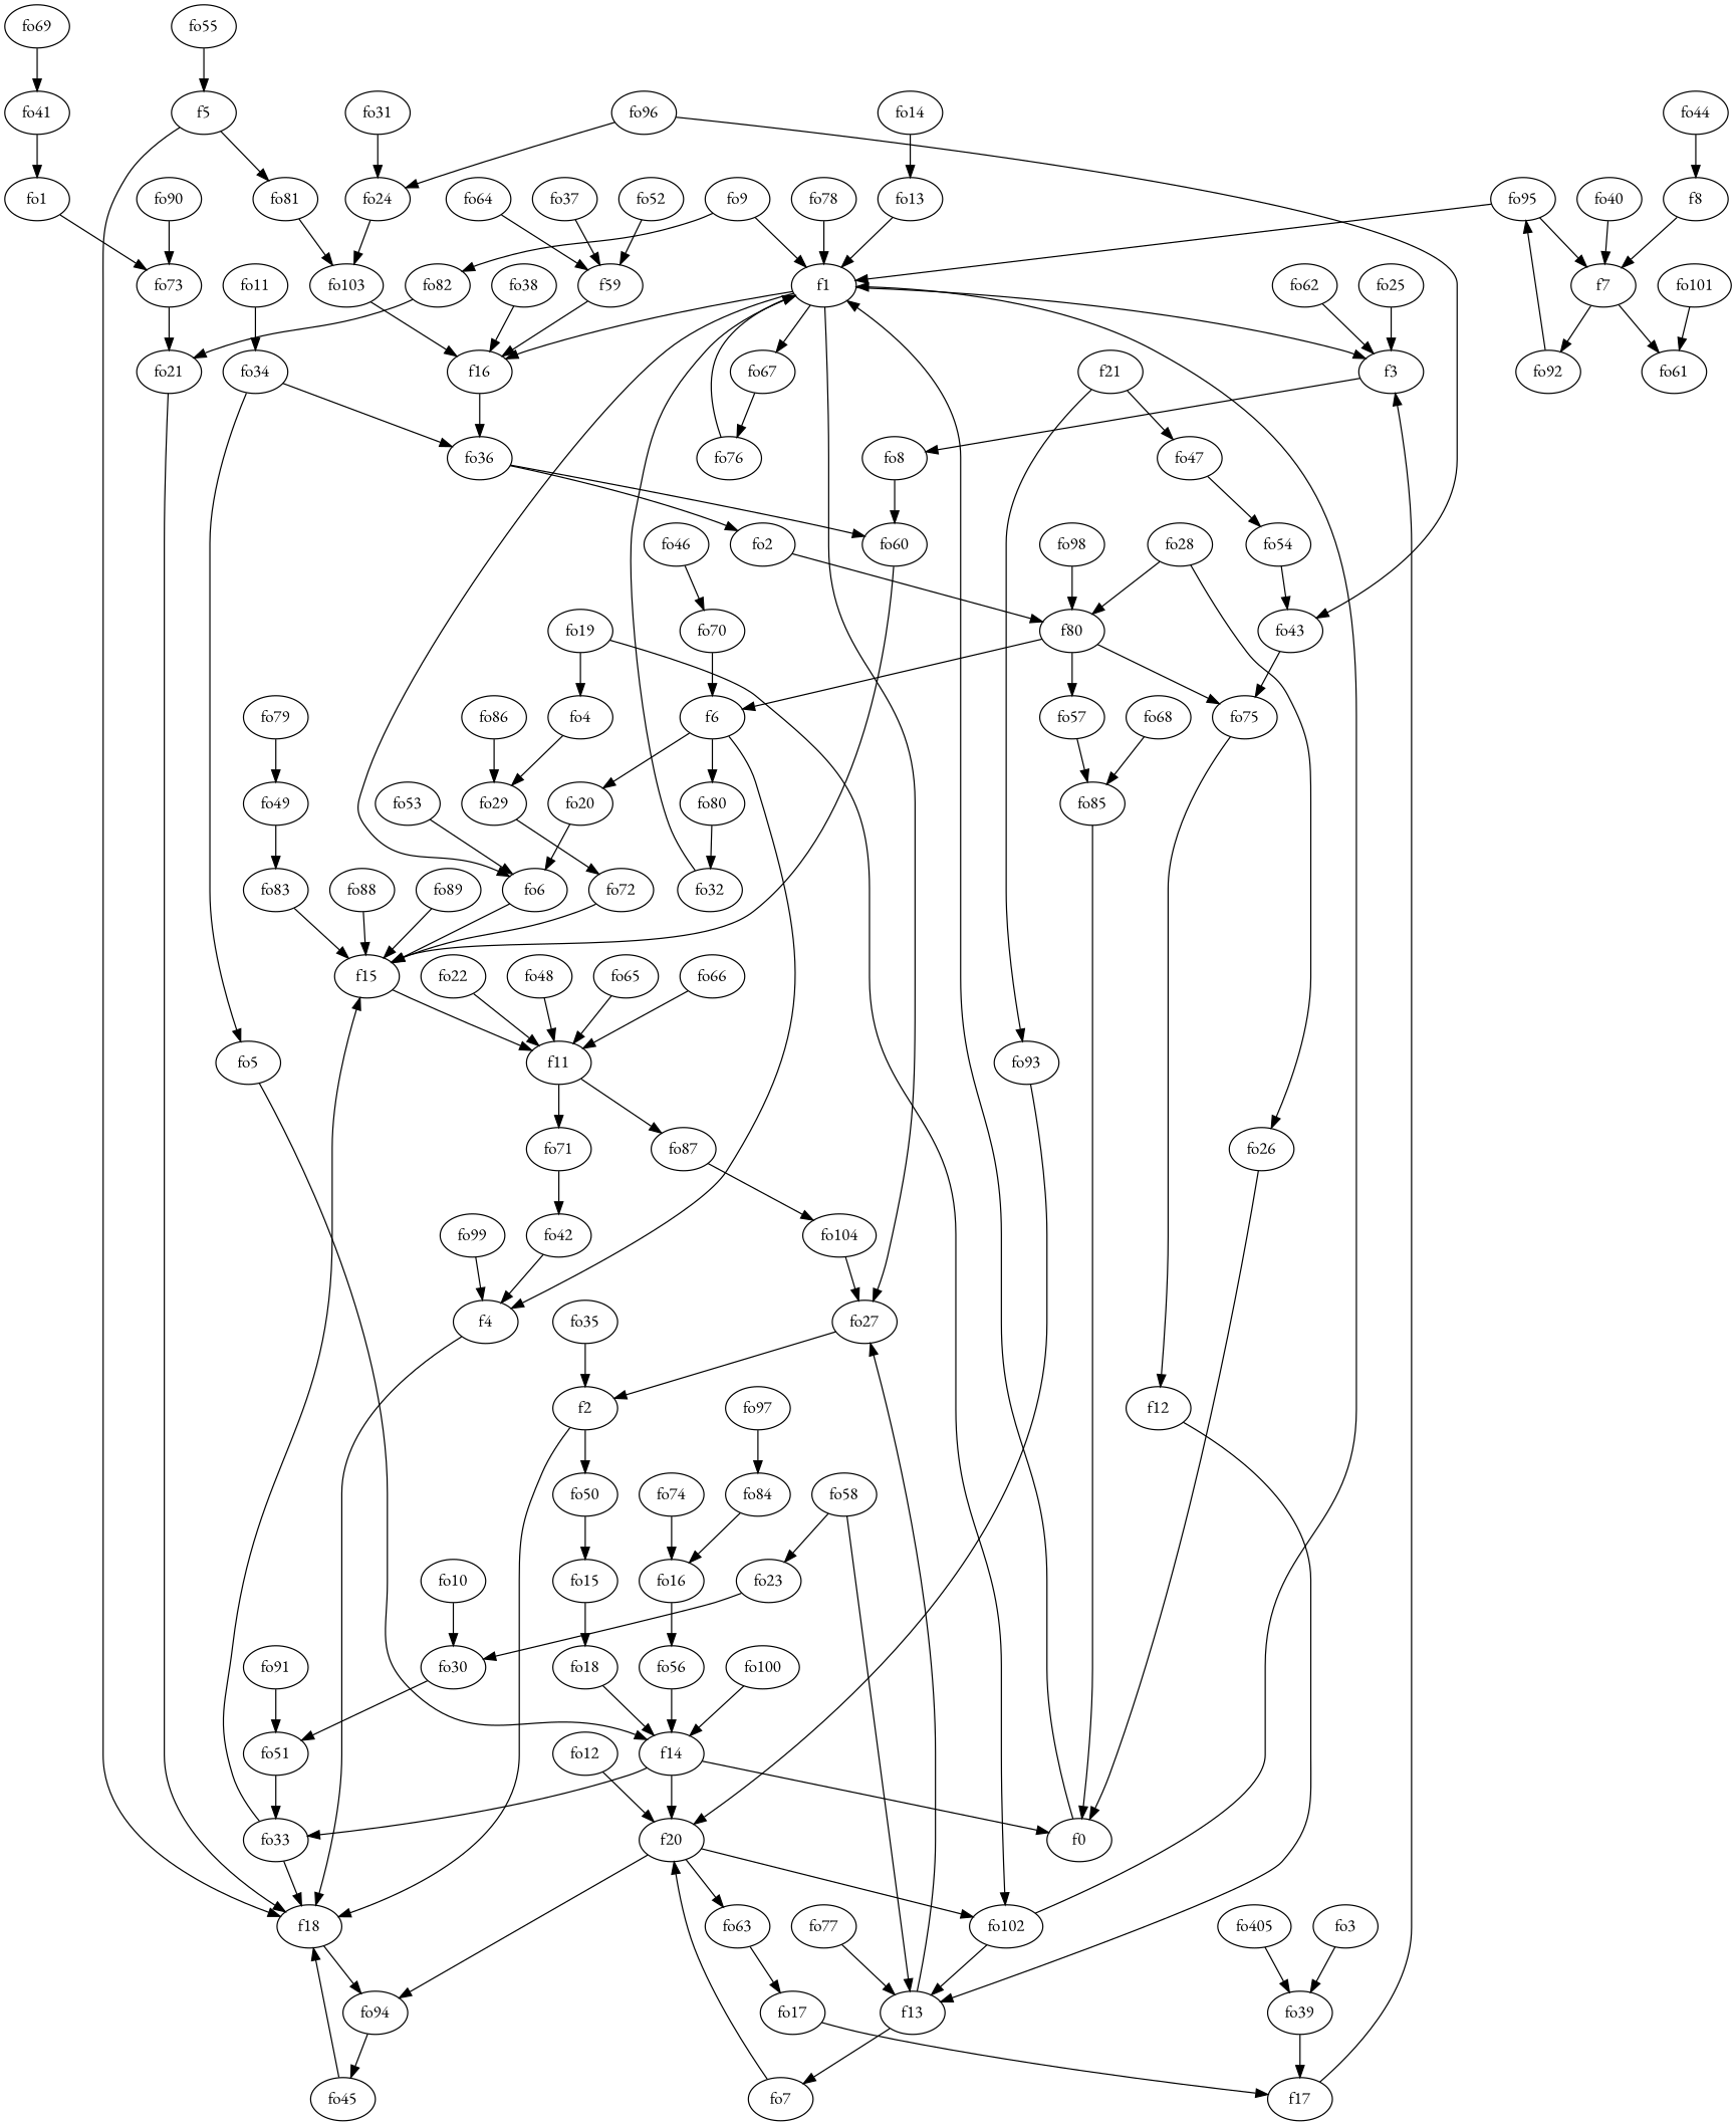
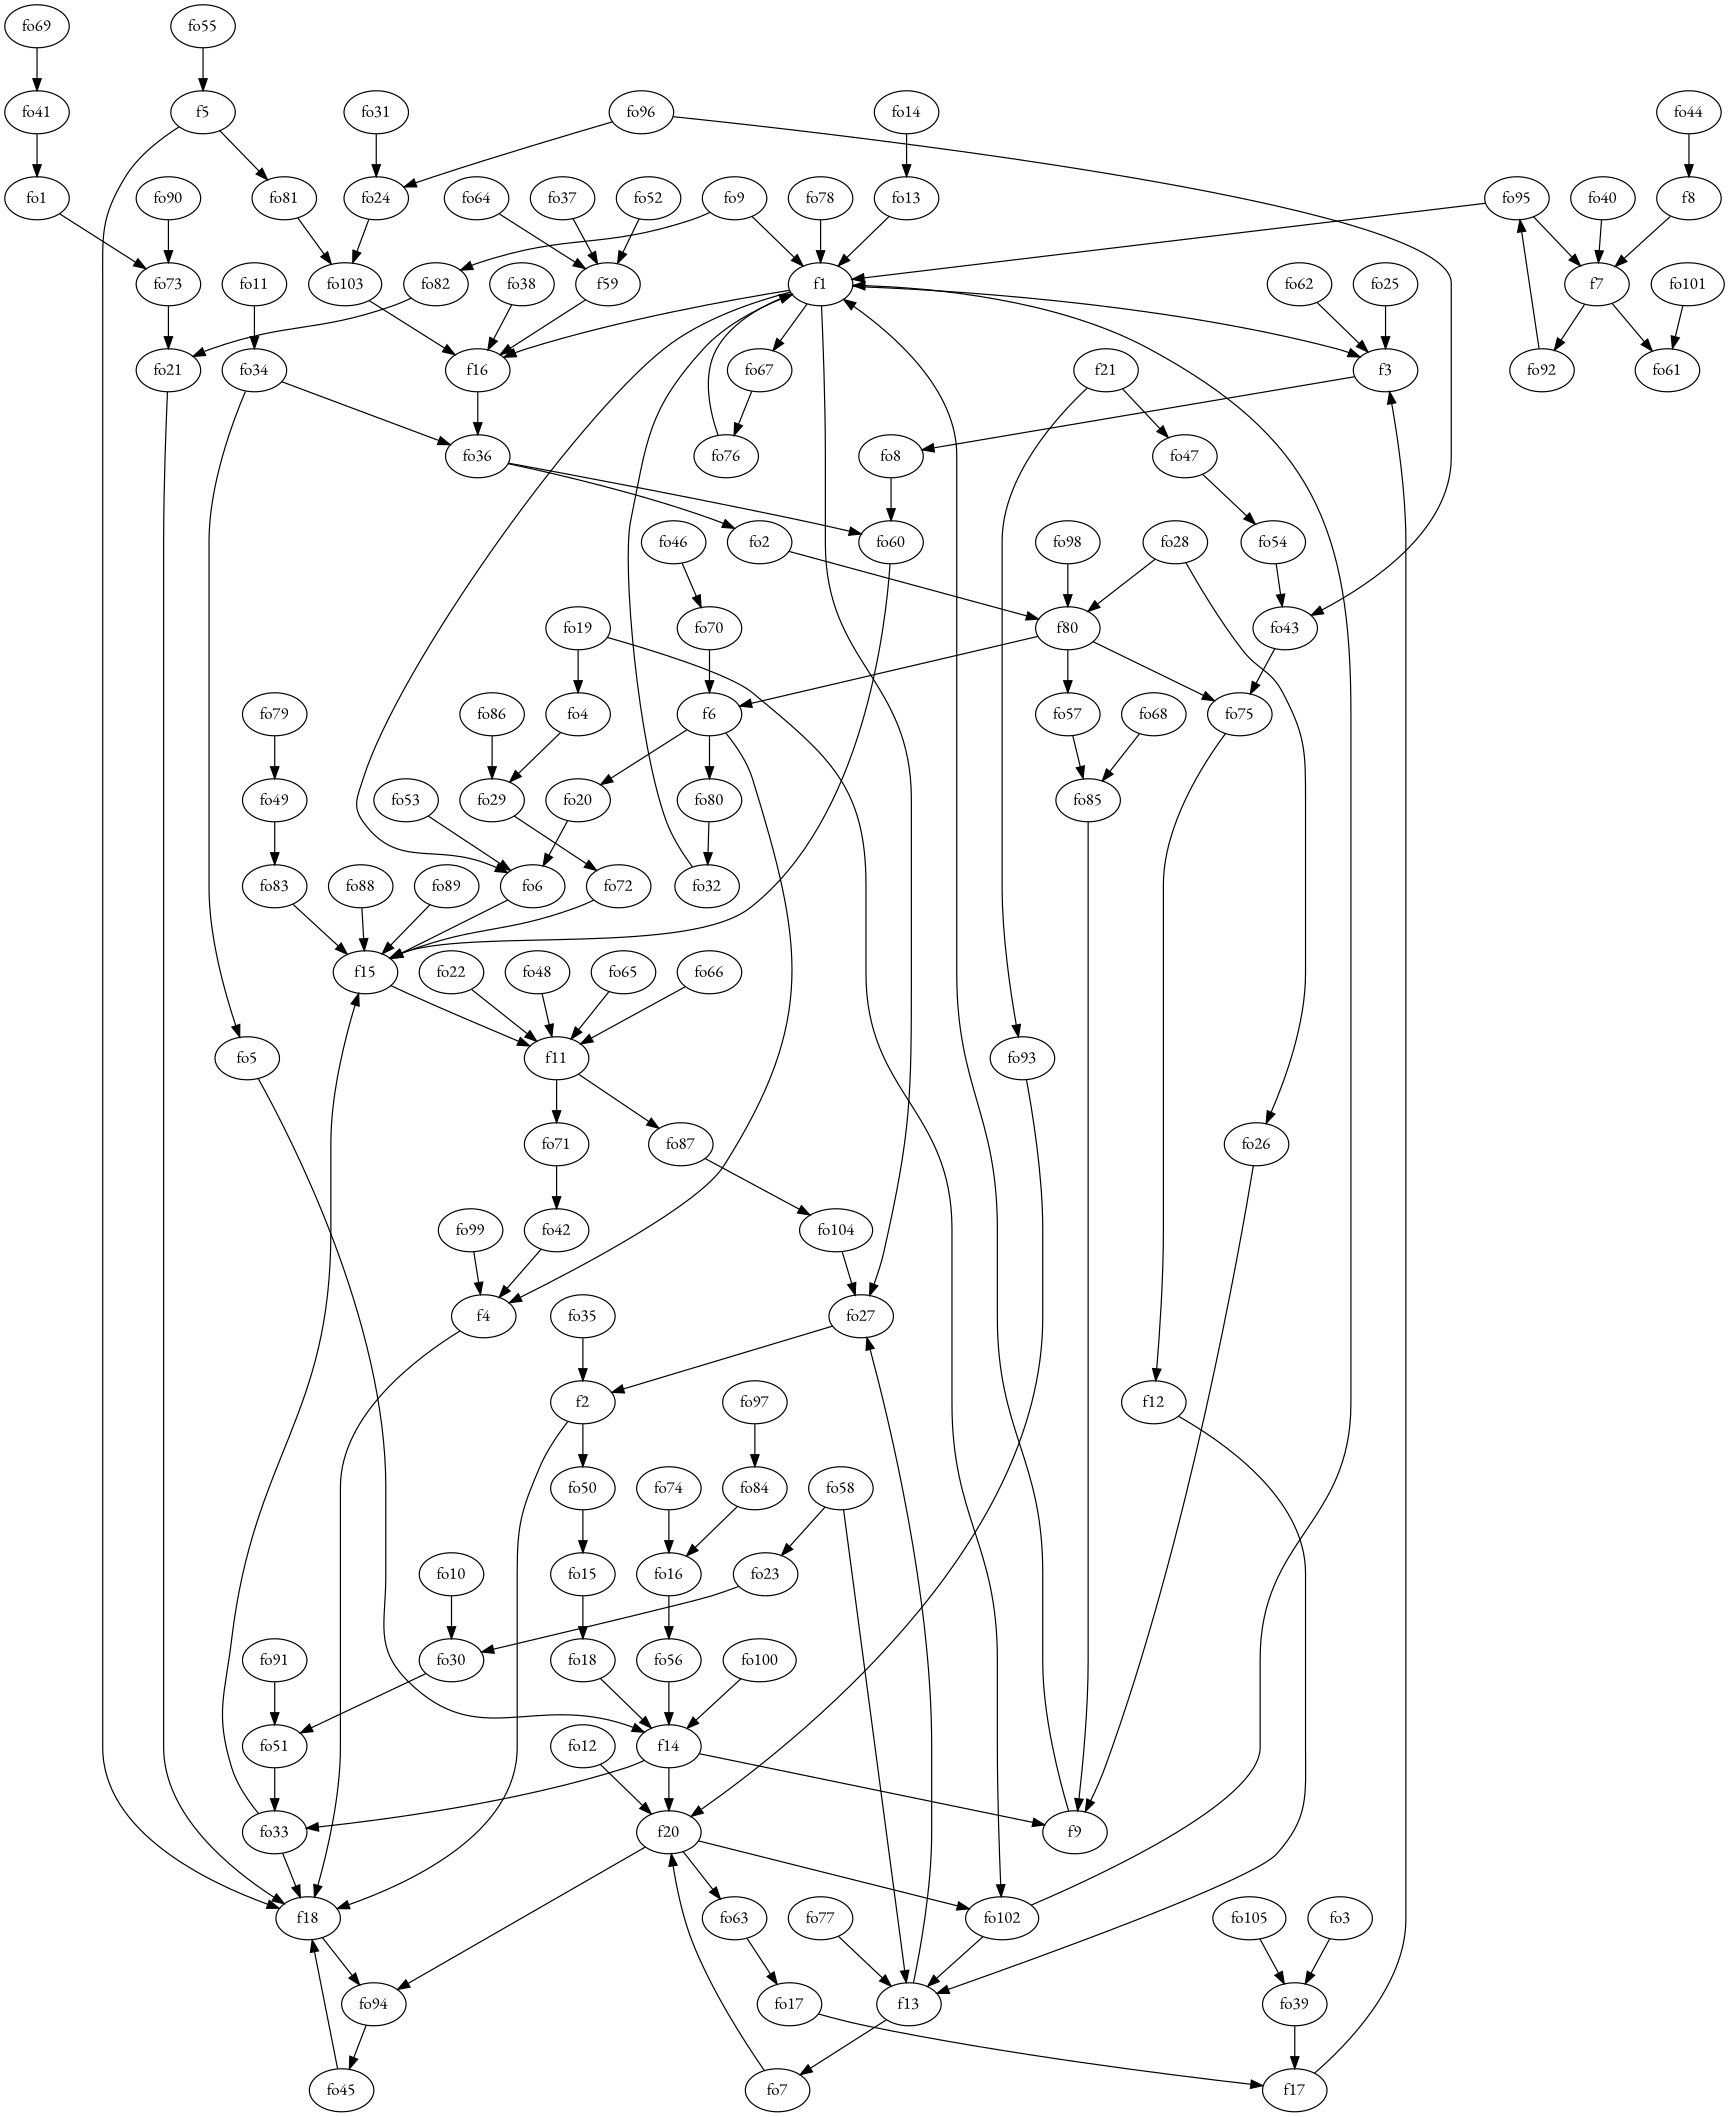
  strict digraph {
    fontname="EB Garamond"
    node [fontname="EB Garamond"]
    edge [fontname="EB Garamond" weight=2]
    f1
    f3
    f16
    fo6
    fo27
    fo67
    fo8
    fo36
    f15
    f2
    fo76
    f18
    fo50
    fo94
    fo15
    fo60
    f4
    f5
    fo81
    fo103
    f6
    fo20
    fo80
    fo32
    f7
    fo61
    fo92
    fo95
    f8
-   f9 [label=f0]
+   f9
    n31 [label=f80]
    fo57
    fo75
    fo85
    f12
    f11
    fo71
    fo87
    fo42
    fo104
    f13
    fo7
    f20
    f14
    fo33
    fo63
    fo102
    fo2
    f17
    fo45
    n51 [label=f59]
    fo17
    f21
    fo47
    fo93
    fo54
    fo1
    fo73
    fo21
    fo3
    fo39
    fo4
    fo29
    fo72
    fo5
    fo9
    fo82
    fo10
    fo30
    fo51
    fo11
    fo34
    fo12
    fo13
    fo14
    fo18
    fo16
    fo56
    fo19
    fo22
    fo23
    fo24
    fo25
    fo26
    fo28
    fo31
    fo35
    fo37
    fo38
    fo40
    fo41
    fo43
    fo44
    fo46
    fo70
    fo48
    fo49
    fo83
    fo52
    fo53
    fo55
    fo58
    fo62
    fo64
    fo65
    fo66
    fo68
    fo69
    fo74
    fo77
    fo78
    fo79
    fo84
    fo86
    fo88
    fo89
    fo90
    fo91
    fo96
    fo97
    fo98
    fo99
    fo100
    fo101
-   fo105 [label=fo405]
+   fo105
    f1 -> f3
    f1 -> f16
    f1 -> fo6
    f1 -> fo27
    f1 -> fo67
    f3 -> fo8
    f16 -> fo36
    fo6 -> f15
    fo27 -> f2
    fo67 -> fo76
    fo8 -> fo60
    fo36 -> fo60
    fo36 -> fo2
    f15 -> f11
    f2 -> f18
    f2 -> fo50
    fo76 -> f1
    f18 -> fo94
    fo50 -> fo15
    fo94 -> fo45
    fo15 -> fo18
    fo60 -> f15
    f4 -> f18
    f5 -> f18
    f5 -> fo81
    fo81 -> fo103
    fo103 -> f16
    f6 -> f4
    f6 -> fo20
    f6 -> fo80
    fo20 -> fo6
    fo80 -> fo32
    fo32 -> f1
    f7 -> fo61
    f7 -> fo92
    fo92 -> fo95
    fo95 -> f1
    fo95 -> f7
    f8 -> f7
    f9 -> f1
    n31 -> f6
    n31 -> fo57
    n31 -> fo75
    fo57 -> fo85
    fo75 -> f12
    fo85 -> f9
    f12 -> f13
    f11 -> fo71
    f11 -> fo87
    fo71 -> fo42
    fo87 -> fo104
    fo42 -> f4
    fo104 -> fo27
    f13 -> fo27
    f13 -> fo7
    fo7 -> f20
    f20 -> fo94
    f20 -> fo63
    f20 -> fo102
    f14 -> f9
    f14 -> f20
    f14 -> fo33
    fo33 -> f15
    fo33 -> f18
    fo63 -> fo17
    fo102 -> f1
    fo102 -> f13
    fo2 -> n31
    f17 -> f3
    fo45 -> f18
    n51 -> f16
    fo17 -> f17
    f21 -> fo47
    f21 -> fo93
    fo47 -> fo54
    fo93 -> f20
    fo54 -> fo43
    fo1 -> fo73
    fo73 -> fo21
    fo21 -> f18
    fo3 -> fo39
    fo39 -> f17
    fo4 -> fo29
    fo29 -> fo72
    fo72 -> f15
    fo5 -> f14
    fo9 -> f1
    fo9 -> fo82
    fo82 -> fo21
    fo10 -> fo30
    fo30 -> fo51
    fo51 -> fo33
    fo11 -> fo34
    fo34 -> fo36
    fo34 -> fo5
    fo12 -> f20
    fo13 -> f1
    fo14 -> fo13
    fo18 -> f14
    fo16 -> fo56
    fo56 -> f14
    fo19 -> fo102
    fo19 -> fo4
    fo22 -> f11
    fo23 -> fo30
    fo24 -> fo103
    fo25 -> f3
    fo26 -> f9
    fo28 -> n31
    fo28 -> fo26
    fo31 -> fo24
    fo35 -> f2
    fo37 -> n51
    fo38 -> f16
    fo40 -> f7
    fo41 -> fo1
    fo43 -> fo75
    fo44 -> f8
    fo46 -> fo70
    fo70 -> f6
    fo48 -> f11
    fo49 -> fo83
    fo83 -> f15
    fo52 -> n51
    fo53 -> fo6
    fo55 -> f5
    fo58 -> f13
    fo58 -> fo23
    fo62 -> f3
    fo64 -> n51
    fo65 -> f11
    fo66 -> f11
    fo68 -> fo85
    fo69 -> fo41
    fo74 -> fo16
    fo77 -> f13
    fo78 -> f1
    fo79 -> fo49
    fo84 -> fo16
    fo86 -> fo29
    fo88 -> f15
    fo89 -> f15
    fo90 -> fo73
    fo91 -> fo51
    fo96 -> fo24
    fo96 -> fo43
    fo97 -> fo84
    fo98 -> n31
    fo99 -> f4
    fo100 -> f14
    fo101 -> fo61
    fo105 -> fo39
  }
